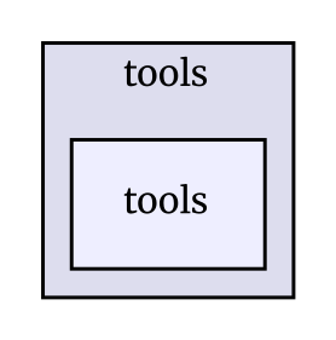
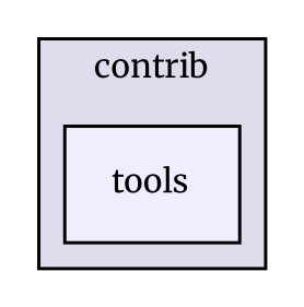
  digraph {
    compound=true
    fontname=Merriweather
    n1 [fillcolor="#eeeeff" fontname=Merriweather fontsize=10 label=tools pencolor=black shape=box style=filled]
    subgraph cluster_1 {
      bgcolor="#ddddee"
      fontsize=10
-     label=tools
+     label=contrib
      pencolor=black
      n1
    }
  }
